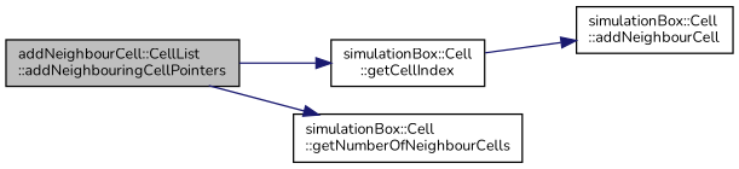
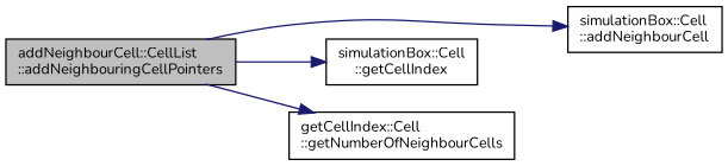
  digraph {
    fontname=Nunito
    rankdir=LR
    node [color=black fillcolor=white fontname=Nunito fontsize=10 shape=record style=filled]
    edge [color=midnightblue fontname=Nunito fontsize=10 labelfontname=Helvetica labelfontsize=10 style=solid]
    n1 [fillcolor=grey75 fontcolor=black height=0.2 label="addNeighbourCell::CellList\l::addNeighbouringCellPointers" width=0.4]
    n2 [height=0.2 label="simulationBox::Cell\l::addNeighbourCell" width=0.4]
    n3 [height=0.2 label="simulationBox::Cell\l::getCellIndex" width=0.4]
-   n4 [height=0.2 label="simulationBox::Cell\l::getNumberOfNeighbourCells" width=0.4]
-   n3 -> n2
+   n4 [height=0.2 label="getCellIndex::Cell\l::getNumberOfNeighbourCells" width=0.4]
+   n1 -> n2
    n1 -> n3
    n1 -> n4
  }
